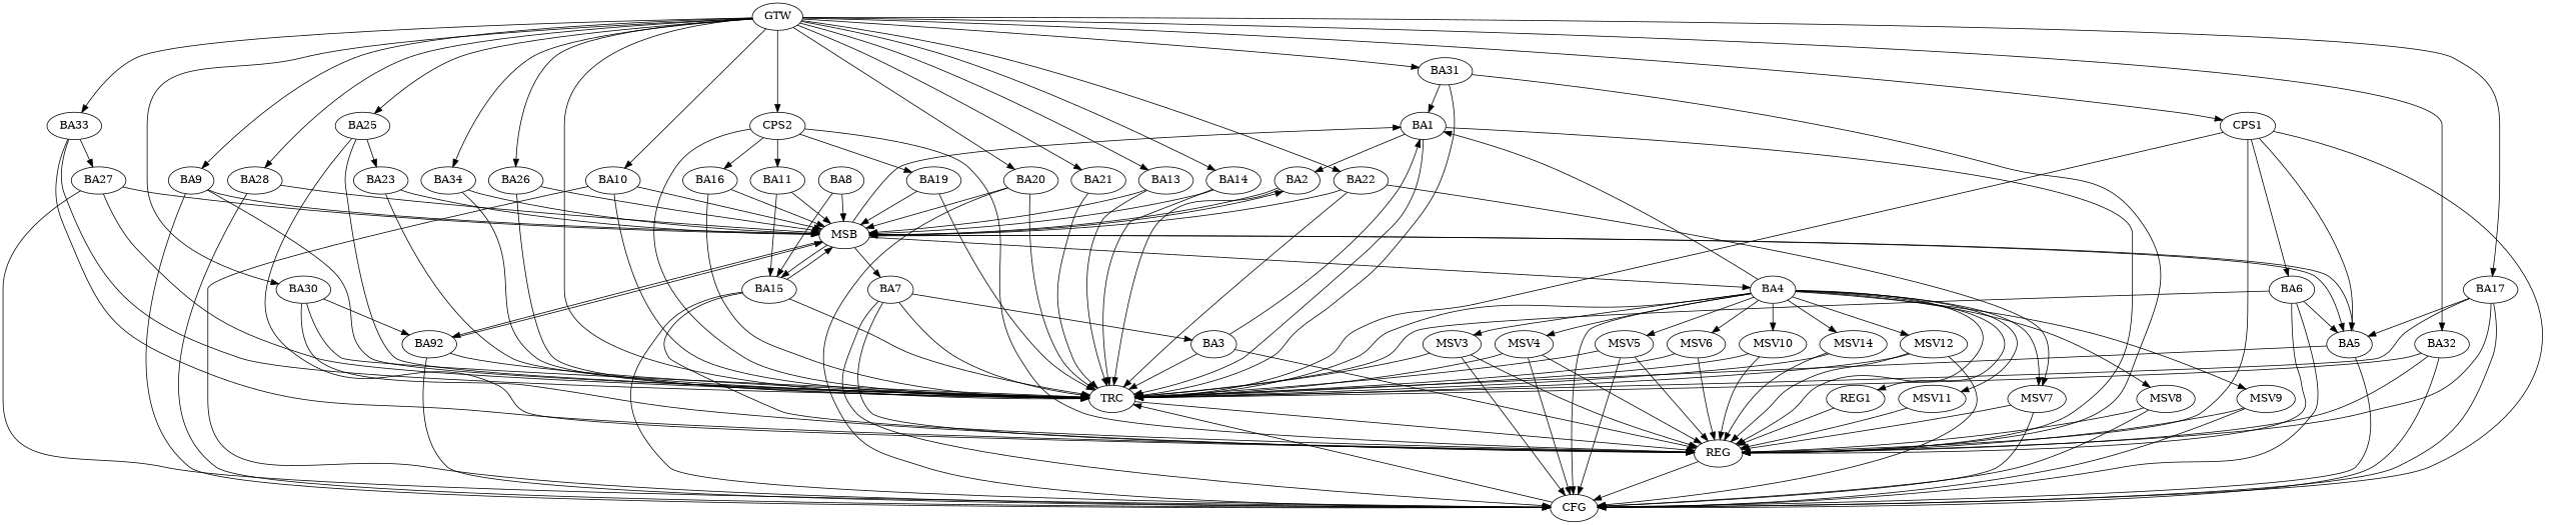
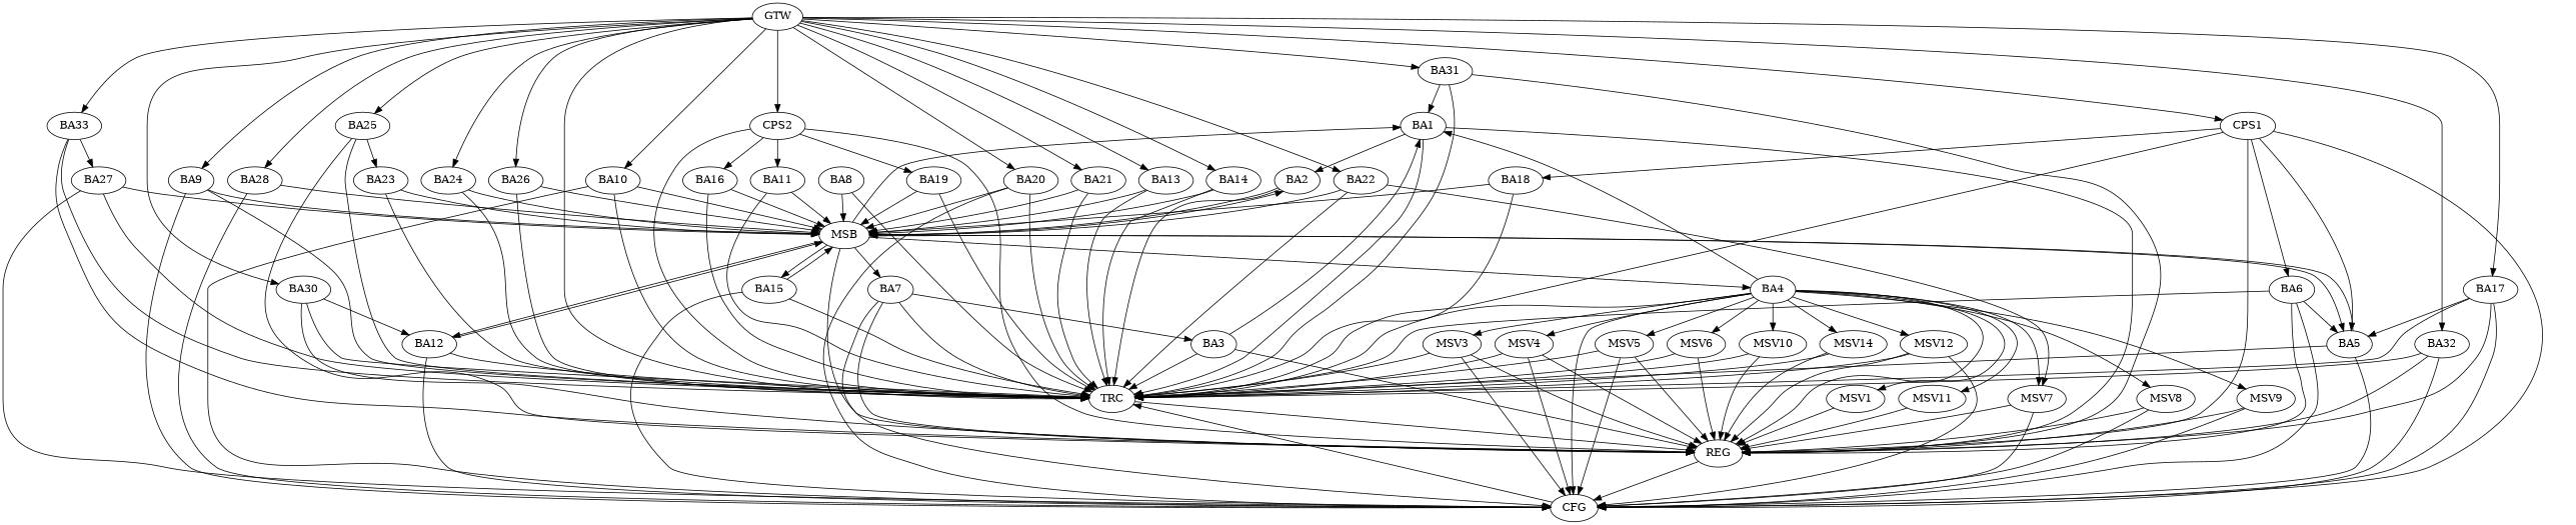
  strict digraph {
    n1 [label=BA1]
    n2 [label=BA2]
    n3 [label=REG]
    n4 [label=TRC]
    n5 [label=MSB]
    n6 [label=CFG]
    n7 [label=BA4]
    n8 [label=BA5]
    n9 [label=BA7]
-   n10 [label=BA92]
+   n10 [label=BA12]
    n11 [label=BA15]
    n12 [label=BA3]
-   n13 [label=REG1]
+   n13 [label=MSV1]
    n14 [label=MSV3]
    n15 [label=MSV4]
    n16 [label=MSV5]
    n17 [label=MSV6]
    n18 [label=MSV7]
    n19 [label=MSV8]
    n20 [label=MSV9]
    n21 [label=MSV10]
    n22 [label=MSV11]
    n23 [label=MSV12]
    n24 [label=MSV14]
    n25 [label=BA6]
    n26 [label=BA8]
    n27 [label=BA9]
    n28 [label=BA10]
    n29 [label=BA11]
    n30 [label=BA13]
    n31 [label=BA14]
    n32 [label=BA16]
    n33 [label=BA17]
+   n34 [label=BA18]
    n35 [label=BA19]
    n36 [label=BA20]
    n37 [label=BA21]
    n38 [label=BA22]
    n39 [label=BA23]
-   n40 [label=BA34]
+   n40 [label=BA24]
    n41 [label=BA25]
    n42 [label=BA26]
    n43 [label=BA27]
    n44 [label=BA28]
    n45 [label=BA30]
    n46 [label=BA31]
    n47 [label=BA32]
    n48 [label=BA33]
    n49 [label=CPS1]
    n50 [label=CPS2]
    n51 [label=GTW]
    n1 -> n2
    n1 -> n3
    n1 -> n4
    n2 -> n4
    n2 -> n5
    n3 -> n6
    n4 -> n3
    n5 -> n1
    n5 -> n2
-   n11 -> n3
+   n5 -> n3
    n5 -> n7
    n5 -> n8
    n5 -> n9
    n5 -> n10
    n5 -> n11
    n6 -> n4
    n7 -> n1
    n7 -> n3
    n7 -> n4
    n7 -> n6
    n7 -> n13
    n7 -> n14
    n7 -> n15
    n7 -> n16
    n7 -> n17
    n7 -> n18
    n7 -> n19
    n7 -> n20
    n7 -> n21
    n7 -> n22
    n7 -> n23
    n7 -> n24
    n8 -> n4
    n8 -> n5
    n8 -> n6
    n9 -> n3
    n9 -> n4
    n9 -> n6
    n9 -> n12
    n10 -> n4
    n10 -> n5
    n10 -> n6
    n11 -> n4
    n11 -> n5
    n11 -> n6
    n12 -> n1
    n12 -> n3
    n12 -> n4
    n13 -> n3
    n14 -> n3
    n14 -> n4
    n14 -> n6
    n15 -> n3
    n15 -> n4
    n15 -> n6
    n16 -> n3
    n16 -> n4
    n16 -> n6
    n17 -> n3
    n17 -> n4
    n18 -> n3
    n18 -> n6
    n19 -> n3
    n19 -> n6
    n20 -> n3
    n20 -> n6
    n21 -> n3
    n21 -> n4
    n22 -> n3
    n23 -> n3
    n23 -> n4
    n23 -> n6
    n24 -> n3
    n24 -> n4
    n25 -> n3
    n25 -> n4
    n25 -> n6
    n25 -> n8
-   n26 -> n11
+   n26 -> n4
    n26 -> n5
    n27 -> n4
    n27 -> n5
    n27 -> n6
    n28 -> n4
    n28 -> n5
    n28 -> n6
-   n29 -> n11
+   n29 -> n4
    n29 -> n5
    n30 -> n4
    n30 -> n5
    n31 -> n4
    n31 -> n5
    n32 -> n4
    n32 -> n5
    n33 -> n3
    n33 -> n4
    n33 -> n6
    n33 -> n8
+   n34 -> n4
+   n34 -> n5
    n35 -> n4
    n35 -> n5
    n36 -> n4
    n36 -> n5
    n36 -> n6
    n37 -> n4
+   n37 -> n5
    n38 -> n4
    n38 -> n5
    n38 -> n18
    n39 -> n4
    n39 -> n5
    n40 -> n4
    n40 -> n5
    n41 -> n3
    n41 -> n4
    n41 -> n39
    n42 -> n4
    n42 -> n5
    n43 -> n4
    n43 -> n5
    n43 -> n6
    n44 -> n5
    n44 -> n6
    n45 -> n3
    n45 -> n4
    n45 -> n10
    n46 -> n1
    n46 -> n3
    n46 -> n4
    n47 -> n3
    n47 -> n4
    n47 -> n6
    n48 -> n3
    n48 -> n4
    n48 -> n43
    n49 -> n3
    n49 -> n4
    n49 -> n6
    n49 -> n8
    n49 -> n25
+   n49 -> n34
    n50 -> n3
    n50 -> n4
    n50 -> n29
    n50 -> n32
    n50 -> n35
    n51 -> n4
    n51 -> n27
    n51 -> n28
    n51 -> n30
    n51 -> n31
    n51 -> n33
    n51 -> n36
    n51 -> n37
    n51 -> n38
    n51 -> n40
    n51 -> n41
    n51 -> n42
    n51 -> n44
    n51 -> n45
    n51 -> n46
    n51 -> n47
    n51 -> n48
    n51 -> n49
    n51 -> n50
  }
